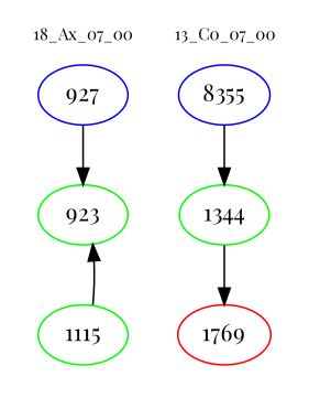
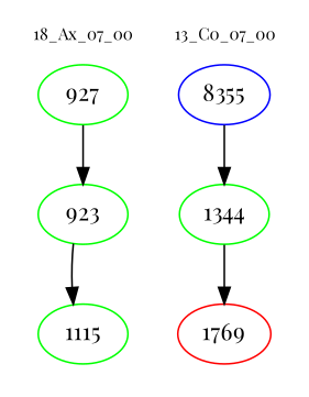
  digraph {
    fontname="Playfair Display"
    node [color=green fontname="Playfair Display"]
    edge [color=black fontname="Playfair Display"]
-   n1 [color=blue label=927]
+   n1 [label=927]
    n2 [label=923]
    n3 [label=1115]
    n4 [color=blue label=8355]
    n5 [label=1344]
    n6 [color=red label=1769]
    subgraph cluster_1 {
      color=white
      fontsize=10
      label="18_Ax_07_00"
      n1
      n2
      n3
    }
    subgraph cluster_2 {
      color=white
      fontsize=10
      label="13_C0_07_00"
      n4
      n5
      n6
    }
    n1 -> n2
-   n3 -> n2
+   n2 -> n3
    n4 -> n5
    n5 -> n6
  }
